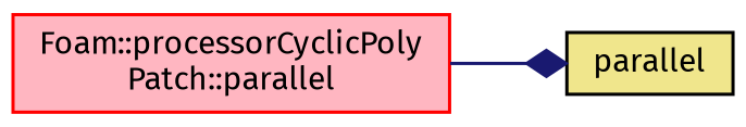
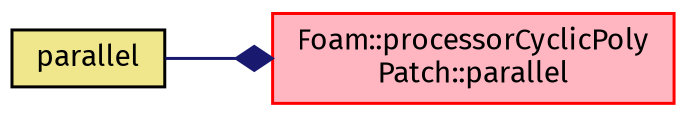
  digraph {
    rankdir=LR
    fontname="Fira Sans"
    node [fontname="Fira Sans" fontsize=10 shape=record style=filled]
    n1 [color=black fillcolor=khaki fontcolor=black height=0.2 label=parallel width=0.4]
    n2 [color=red height=0.2 label="Foam::processorCyclicPoly\lPatch::parallel" width=0.4 fillcolor=lightpink]
-   n2 -> n1 [color=midnightblue fontname="Fira Sans" fontsize=10 labelfontname=Helvetica labelfontsize=10 style=solid arrowhead=diamond]
+   n1 -> n2 [color=midnightblue fontname="Fira Sans" fontsize=10 labelfontname=Helvetica labelfontsize=10 style=solid arrowhead=diamond]
  }
